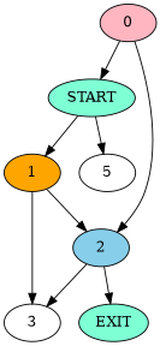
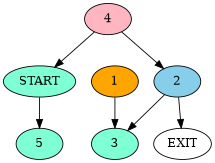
  digraph {
    node [fillcolor=aquamarine style=filled]
    n1 [label=START]
    1 [fillcolor=orange]
-   5 [fillcolor=white]
+   5
    2 [fillcolor=skyblue]
-   3 [fillcolor=white]
-   4 [fillcolor=lightpink label=0]
-   n7 [label=EXIT]
-   n1 -> 1
+   3
+   4 [fillcolor=lightpink]
+   n7 [fillcolor=white label=EXIT]
    n1 -> 5
-   1 -> 2
    1 -> 3
    2 -> 3
    2 -> n7
    4 -> n1
    4 -> 2
  }
